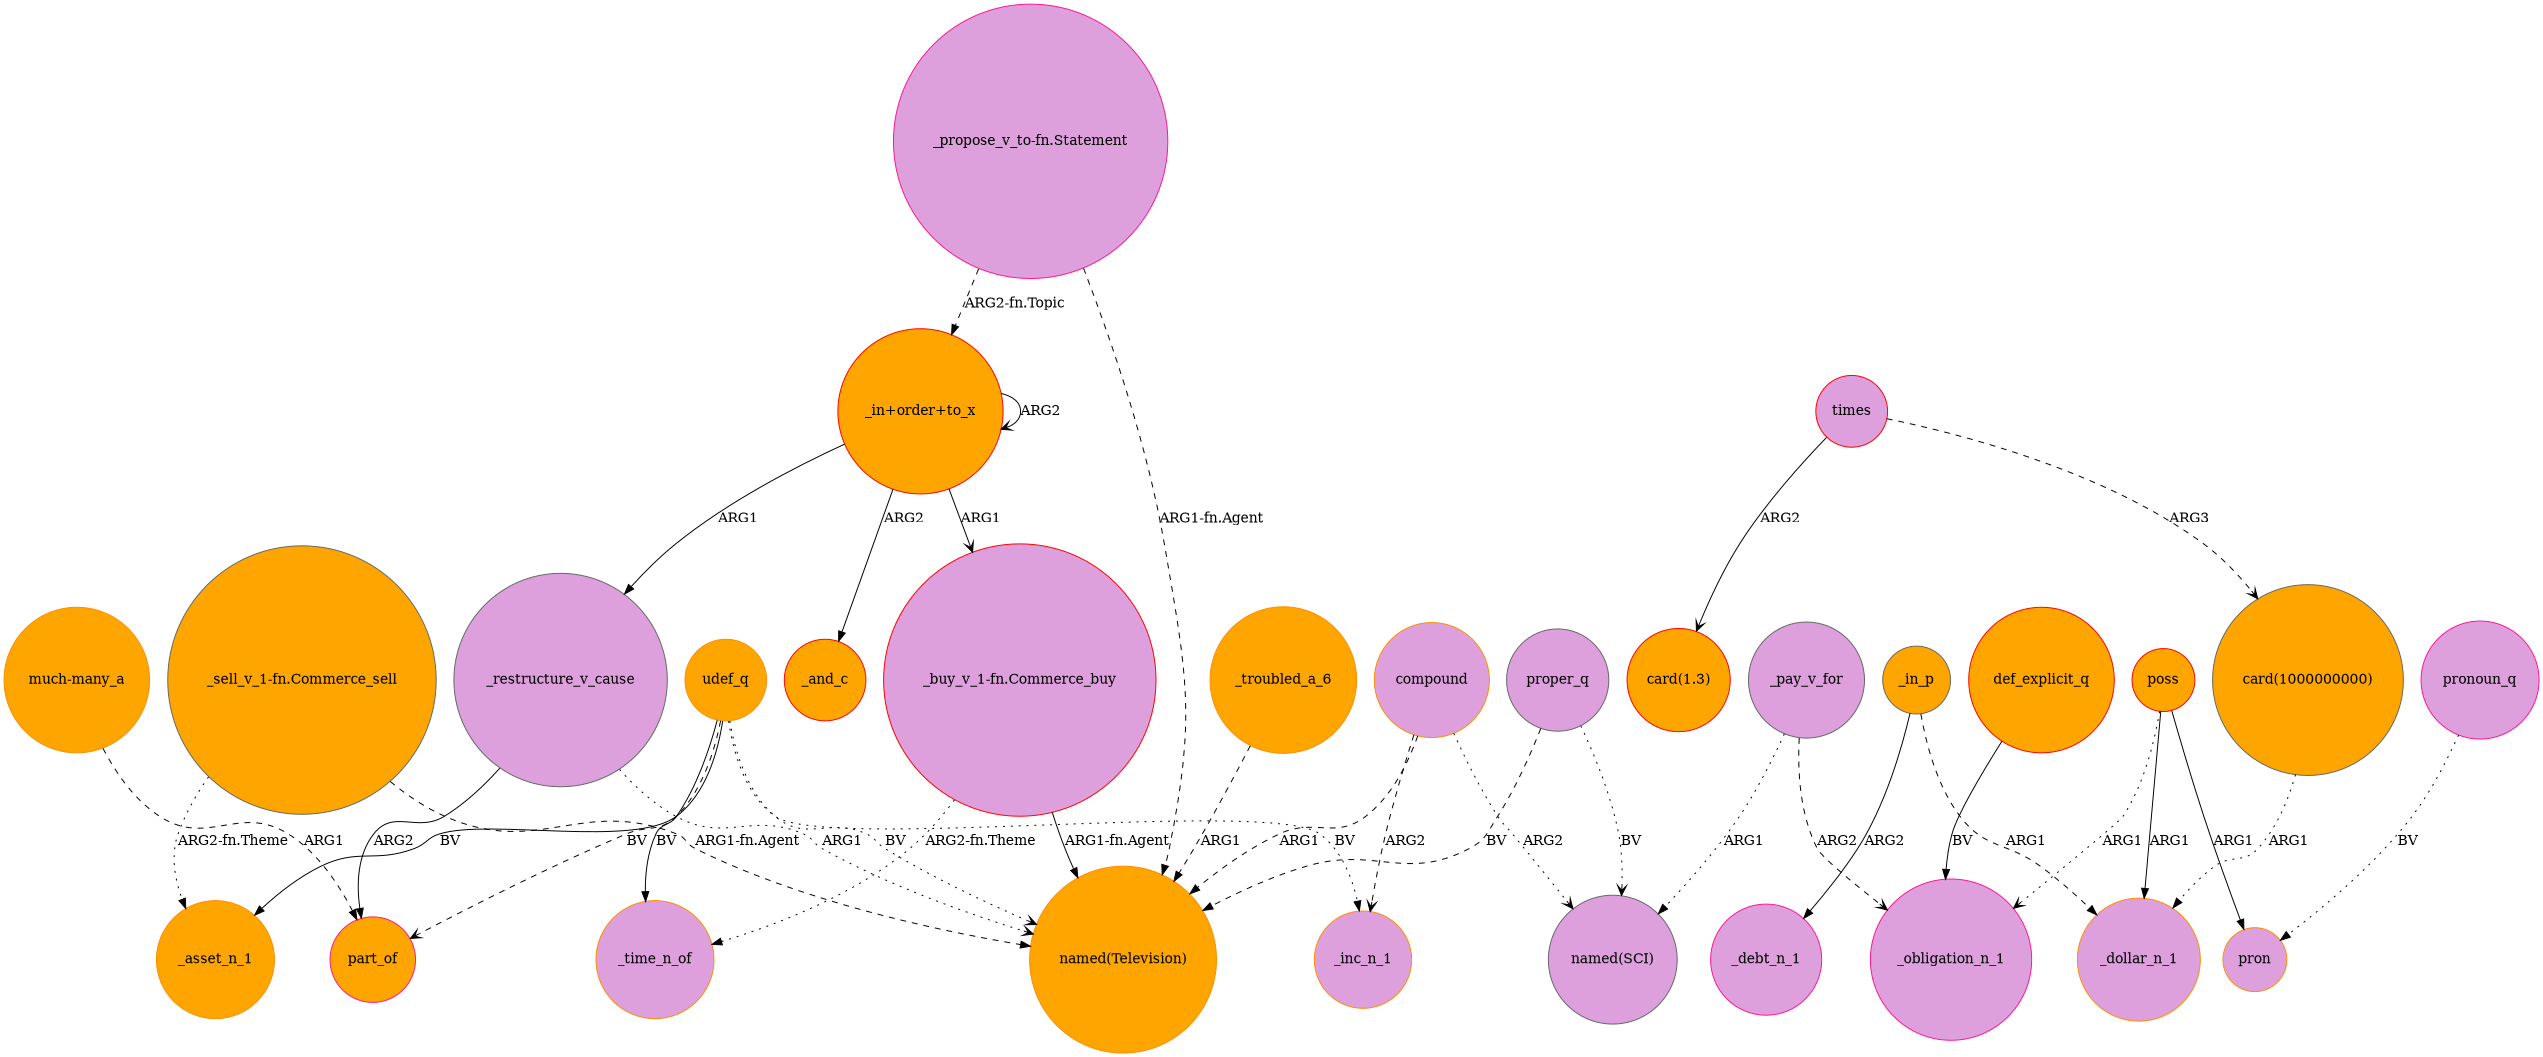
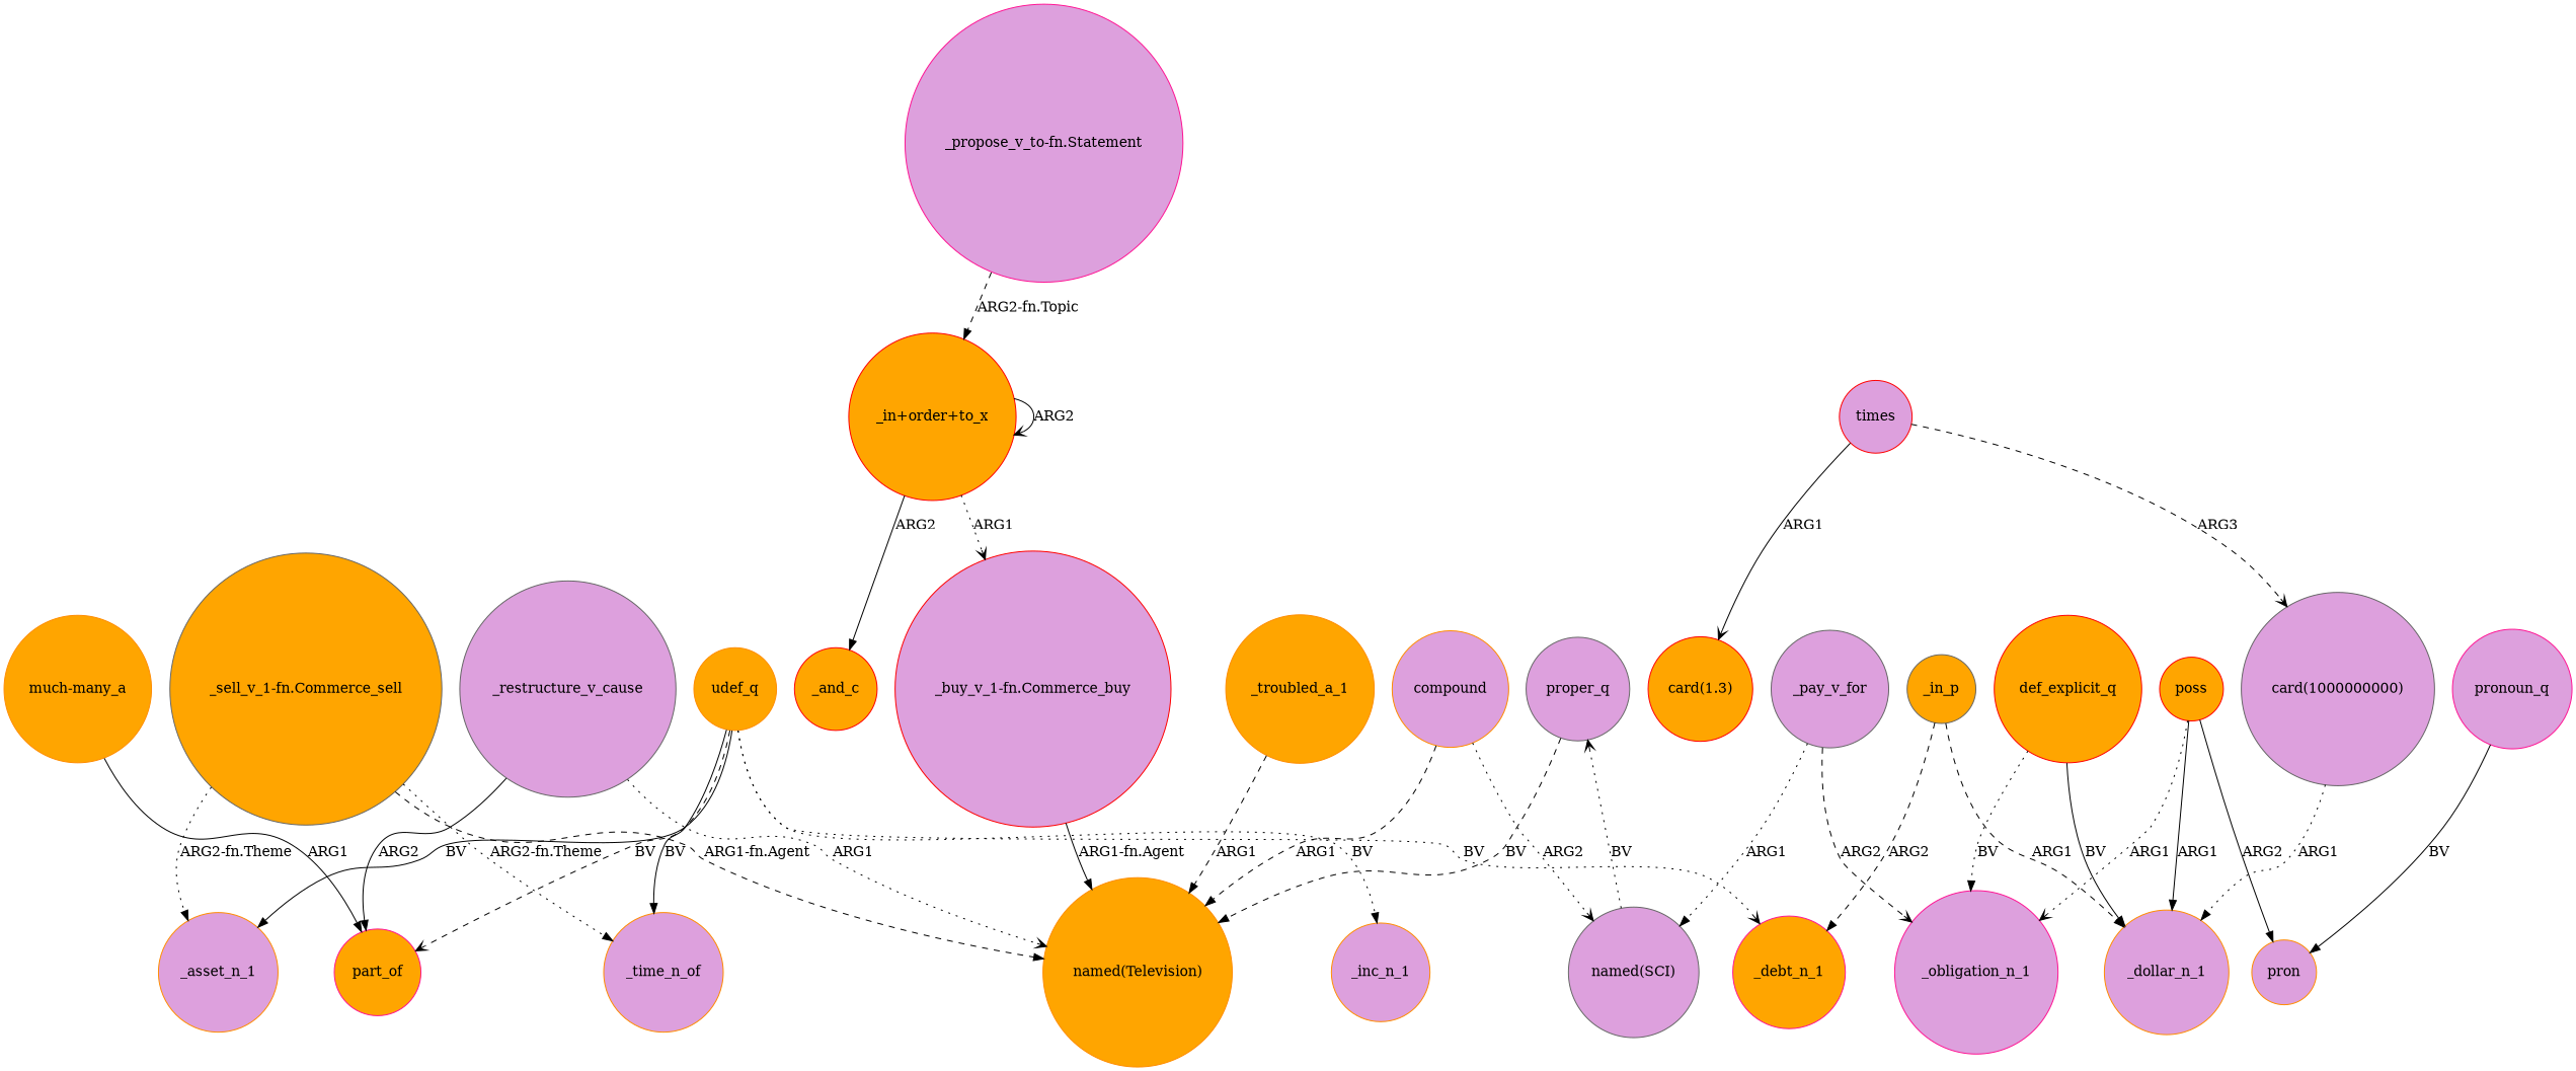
  digraph {
    node [color=darkorange fillcolor=plum shape=circle style=filled]
    edge [arrowhead=normal style=dotted]
    udef_q [fillcolor=orange]
    part_of [color=deeppink fillcolor=orange]
    _inc_n_1
-   _debt_n_1 [color=deeppink]
-   _asset_n_1 [fillcolor=orange]
+   _debt_n_1 [color=deeppink fillcolor=orange]
+   _asset_n_1
    _time_n_of
    "_in+order+to_x" [color=red fillcolor=orange]
    _restructure_v_cause [color=gray40]
    "_buy_v_1-fn.Commerce_buy" [color=red]
    _and_c [color=red fillcolor=orange]
    "named(Television)" [fillcolor=orange]
    poss [color=red fillcolor=orange]
    _dollar_n_1
    pron
    _obligation_n_1 [color=deeppink]
    "much-many_a" [fillcolor=orange]
-   _troubled_a_1 [fillcolor=orange label=_troubled_a_6]
+   _troubled_a_1 [fillcolor=orange]
    times [color=red]
    "card(1.3)" [color=red fillcolor=orange]
-   "card(1000000000)" [color=gray40 fillcolor=orange]
+   "card(1000000000)" [color=gray40]
    def_explicit_q [color=red fillcolor=orange]
    "_sell_v_1-fn.Commerce_sell" [color=gray40 fillcolor=orange]
    pronoun_q [color=deeppink]
    _pay_v_for [color=gray40]
    "named(SCI)" [color=gray40]
    proper_q [color=gray40]
    compound
    _in_p [color=gray40 fillcolor=orange]
    "_propose_v_to-fn.Statement" [color=deeppink]
    udef_q -> part_of [arrowhead=vee label=BV style=dashed]
    udef_q -> _inc_n_1 [label=BV]
-   udef_q -> "named(Television)" [arrowhead=vee label=BV]
+   udef_q -> _debt_n_1 [arrowhead=vee label=BV]
    udef_q -> _asset_n_1 [label=BV style=solid]
    udef_q -> _time_n_of [label=BV style=solid]
    "_in+order+to_x" -> "_in+order+to_x" [arrowhead=vee label=ARG2 style=solid]
-   "_in+order+to_x" -> _restructure_v_cause [label=ARG1 style=solid]
-   "_in+order+to_x" -> "_buy_v_1-fn.Commerce_buy" [arrowhead=vee label=ARG1 style=solid]
+   "_in+order+to_x" -> "_buy_v_1-fn.Commerce_buy" [arrowhead=vee label=ARG1]
    "_in+order+to_x" -> _and_c [label=ARG2 style=solid]
    _restructure_v_cause -> part_of [label=ARG2 style=solid]
    _restructure_v_cause -> "named(Television)" [arrowhead=vee label=ARG1]
-   "_buy_v_1-fn.Commerce_buy" -> _time_n_of [label="ARG2-fn.Theme"]
+   "_sell_v_1-fn.Commerce_sell" -> _time_n_of [label="ARG2-fn.Theme"]
    "_buy_v_1-fn.Commerce_buy" -> "named(Television)" [label="ARG1-fn.Agent" style=solid]
    poss -> _dollar_n_1 [label=ARG1 style=solid]
-   poss -> pron [label=ARG1 style=solid]
+   poss -> pron [label=ARG2 style=solid]
    poss -> _obligation_n_1 [arrowhead=vee label=ARG1]
-   "much-many_a" -> part_of [label=ARG1 style=dashed]
+   "much-many_a" -> part_of [label=ARG1 style=solid]
    _troubled_a_1 -> "named(Television)" [label=ARG1 style=dashed]
-   times -> "card(1.3)" [arrowhead=vee label=ARG2 style=solid]
+   times -> "card(1.3)" [arrowhead=vee label=ARG1 style=solid]
    times -> "card(1000000000)" [arrowhead=vee label=ARG3 style=dashed]
    "card(1000000000)" -> _dollar_n_1 [label=ARG1]
-   def_explicit_q -> _obligation_n_1 [label=BV style=solid]
+   def_explicit_q -> _dollar_n_1 [label=BV style=solid]
+   def_explicit_q -> _obligation_n_1 [label=BV]
    "_sell_v_1-fn.Commerce_sell" -> _asset_n_1 [label="ARG2-fn.Theme"]
    "_sell_v_1-fn.Commerce_sell" -> "named(Television)" [label="ARG1-fn.Agent" style=dashed]
-   pronoun_q -> pron [label=BV]
+   pronoun_q -> pron [label=BV style=solid]
    _pay_v_for -> _obligation_n_1 [arrowhead=vee label=ARG2 style=dashed]
    _pay_v_for -> "named(SCI)" [label=ARG1]
    proper_q -> "named(Television)" [label=BV style=dashed]
-   proper_q -> "named(SCI)" [arrowhead=vee label=BV]
-   compound -> _inc_n_1 [arrowhead=vee label=ARG2 style=dashed]
+   "named(SCI)" -> proper_q [arrowhead=vee label=BV]
    compound -> "named(Television)" [label=ARG1 style=dashed]
    compound -> "named(SCI)" [arrowhead=vee label=ARG2]
-   _in_p -> _debt_n_1 [label=ARG2 style=solid]
+   _in_p -> _debt_n_1 [label=ARG2 style=dashed]
    _in_p -> _dollar_n_1 [label=ARG1 style=dashed]
    "_propose_v_to-fn.Statement" -> "_in+order+to_x" [label="ARG2-fn.Topic" style=dashed]
-   "_propose_v_to-fn.Statement" -> "named(Television)" [label="ARG1-fn.Agent" style=dashed]
  }
